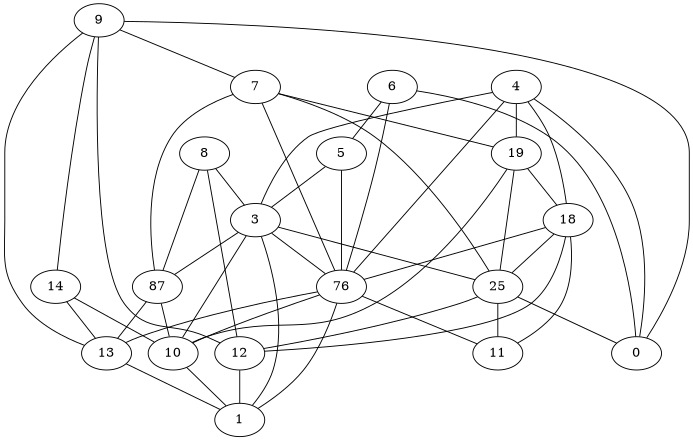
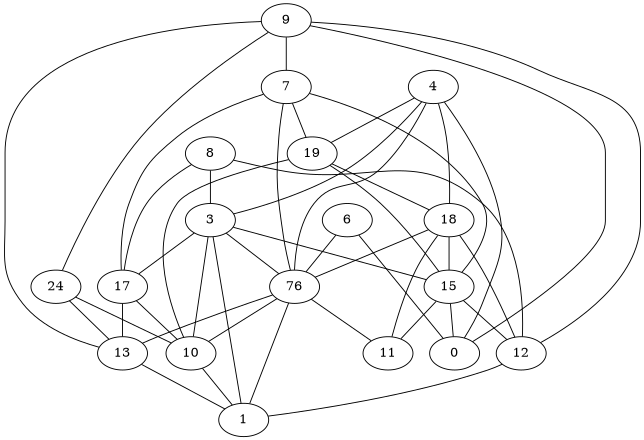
  digraph {
    edge [color=black dir=none]
    12
    1
    8
-   17 [label=87]
+   17
    3
    6
    10
    13
    n9 [label=76]
-   15 [label=25]
-   5
+   15
    0
    11
    18
    7
    19
-   14
+   14 [label=24]
    9
    4
    subgraph sub_1 {
      12
      1
      8
      17
      3
      6
      10
      13
      n9
      15
-     5
      0
      11
      18
      7
      19
      14
      9
      4
    }
    12 -> 1
    8 -> 12
    8 -> 17
    8 -> 3
    17 -> 10
    17 -> 13
    3 -> 1
    3 -> 17
    3 -> 10
    3 -> n9
    3 -> 15
    6 -> n9
-   6 -> 5
    6 -> 0
    10 -> 1
    13 -> 1
    n9 -> 1
    n9 -> 10
    n9 -> 13
    n9 -> 11
    15 -> 12
    15 -> 0
    15 -> 11
-   5 -> 3
-   5 -> n9
    18 -> 12
    18 -> n9
    18 -> 15
    18 -> 11
    7 -> 17
    7 -> n9
    7 -> 15
    7 -> 19
    19 -> 10
    19 -> 15
    19 -> 18
    14 -> 10
    14 -> 13
    9 -> 12
    9 -> 13
    9 -> 0
    9 -> 7
    9 -> 14
    4 -> 3
    4 -> n9
    4 -> 0
    4 -> 18
    4 -> 19
  }
